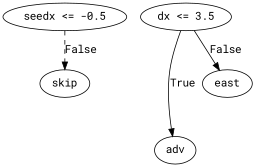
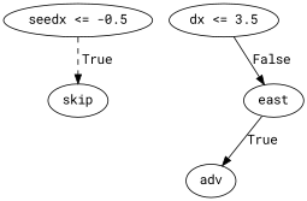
  digraph {
    fontname="Roboto Mono"
    node [fontname="Roboto Mono"]
    edge [fontname="Roboto Mono"]
    n1 [label="seedx <= -0.5"]
    n2 [label=skip]
    n3 [label="dx <= 3.5"]
    n4 [label=adv]
    n5 [label=east]
-   n1 -> n2 [label=False style=dashed]
-   n3 -> n4 [label=True]
+   n1 -> n2 [label=True style=dashed]
+   n5 -> n4 [label=True]
    n3 -> n5 [label=False style=solid]
  }
